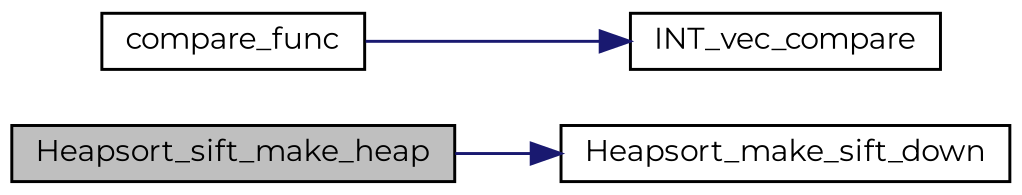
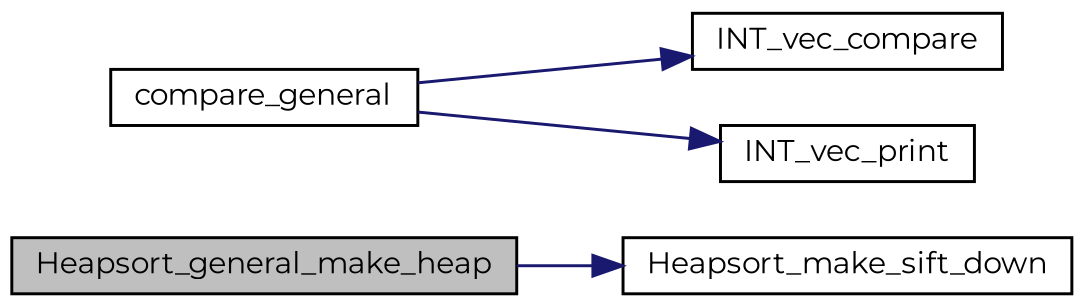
  digraph {
    fontname=Montserrat
    rankdir=LR
    node [color=black fillcolor=white fontname=Montserrat fontsize=10 shape=record style=filled]
    edge [color=midnightblue fontname=Montserrat fontsize=10 labelfontname=Helvetica labelfontsize=10 style=solid]
-   n1 [fillcolor=grey75 fontcolor=black height=0.2 label=Heapsort_sift_make_heap width=0.4]
+   n1 [fillcolor=grey75 fontcolor=black height=0.2 label=Heapsort_general_make_heap width=0.4]
    n2 [height=0.2 label=Heapsort_make_sift_down width=0.4]
-   n3 [height=0.2 label=compare_func width=0.4]
+   n3 [height=0.2 label=compare_general width=0.4]
    n4 [height=0.2 label=INT_vec_compare width=0.4]
+   n5 [height=0.2 label=INT_vec_print width=0.4]
    n1 -> n2
    n3 -> n4
+   n3 -> n5
  }
